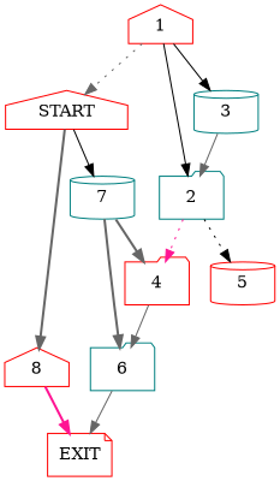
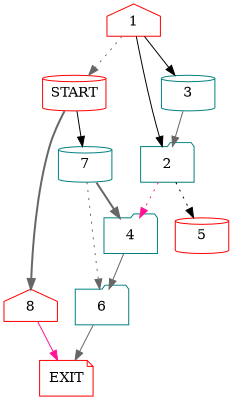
  digraph {
    node [color=red shape=cylinder]
    edge [color=gray40 style=solid]
-   n1 [label=START shape=house]
+   n1 [label=START]
    7 [color=teal]
    8 [shape=house]
    1 [shape=house]
    2 [color=teal shape=folder]
    3 [color=teal]
-   4 [shape=folder]
+   4 [color=teal shape=folder]
    6 [color=teal shape=folder]
    n9 [label=EXIT shape=note]
    5
    n1 -> 7 [color=black]
    n1 -> 8 [style=bold]
    7 -> 4 [style=bold]
-   7 -> 6 [style=bold]
-   8 -> n9 [color=deeppink style=bold]
+   7 -> 6 [style=dotted]
+   8 -> n9 [color=deeppink]
    1 -> n1 [style=dotted]
    1 -> 2 [color=black]
    1 -> 3 [color=black]
    2 -> 4 [color=deeppink style=dotted]
    2 -> 5 [color=black style=dotted]
    3 -> 2
    4 -> 6
    6 -> n9
  }
